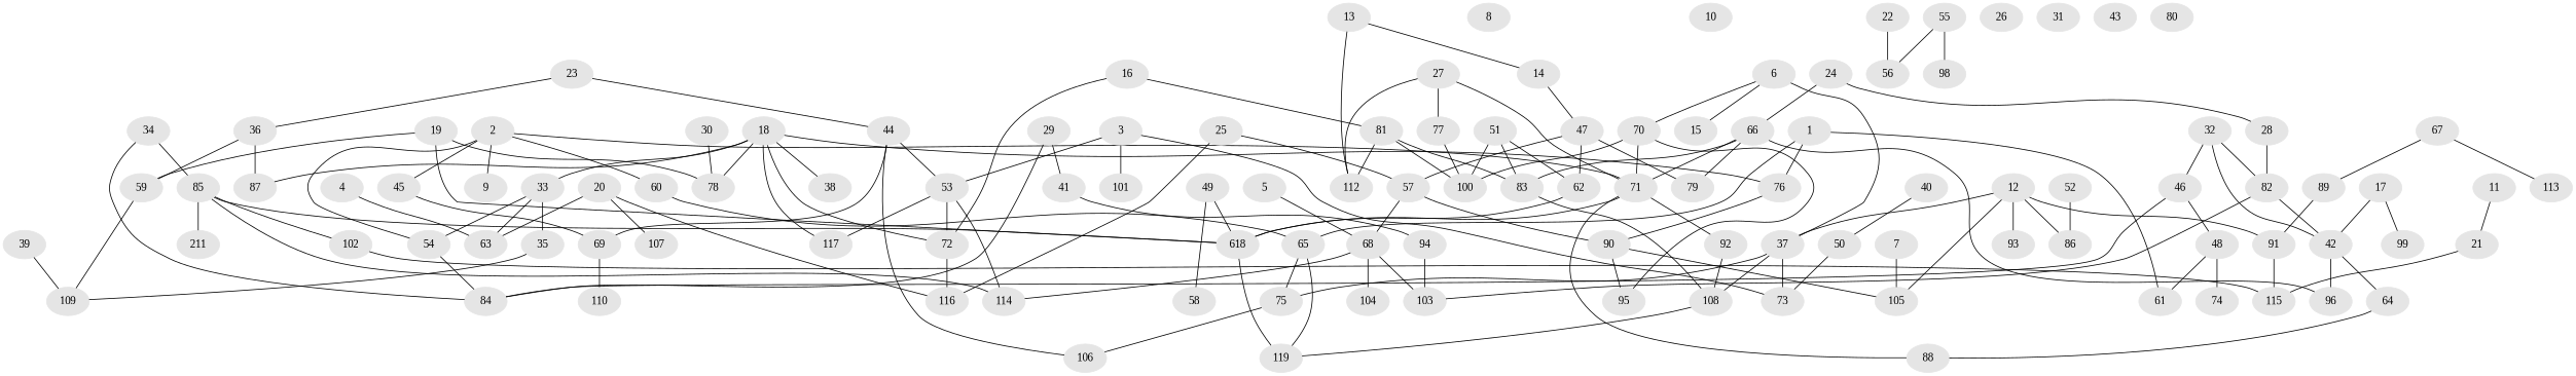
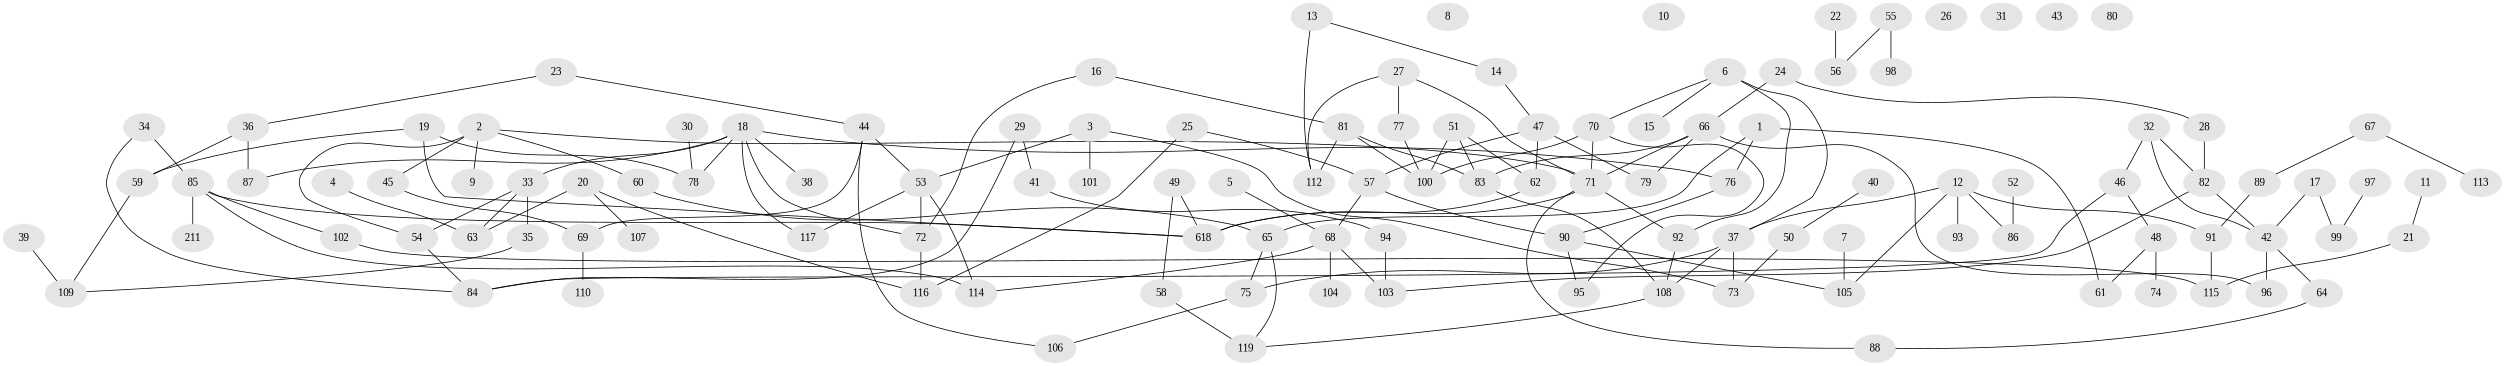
  graph {
    fontname="Liberation Serif"
    node [color=gray90 fontname="Liberation Serif" style=filled]
    edge [fontname="Liberation Serif"]
    1
    61
    65
    76
    75
    119
    90
    2
    9
    45
    54
    60
    71
    69
    84
    3
    53
    73
    101
    72
    117
    114
    4
    63
    5
    68
    103
    104
    6
    15
    37
    70
    92
    108
    100
    95
    7
    105
    8
    10
    11
    21
    115
    12
    86
    91
    93
    13
    14
    112
    47
    57
    62
    79
    16
    81
    116
    83
    17
    42
    99
    64
    96
    18
    33
    38
    78
    87
    35
    19
    59
    n72 [label=618]
    109
    20
    107
    22
    56
    55
    98
    23
    36
    44
    106
    24
    28
    66
    82
    25
    26
    27
    77
    88
    29
    41
    94
    30
    31
    32
    46
    48
    34
    85
    102
    n104 [label=211]
    39
    40
    50
    43
    110
    74
    49
    58
    51
    52
    67
    89
    113
    80
+   97
    1 -- 61
    1 -- 65
    1 -- 76
    65 -- 75
    65 -- 119
    76 -- 90
    75 -- 106
    90 -- 95
    90 -- 105
    2 -- 9
    2 -- 45
    2 -- 54
    2 -- 60
    2 -- 71
    45 -- 69
    54 -- 84
    60 -- 65
    71 -- 92
    71 -- n72
    71 -- 88
    69 -- 110
    3 -- 53
    3 -- 73
    3 -- 101
    53 -- 72
    53 -- 117
    53 -- 114
    72 -- 116
    4 -- 63
    5 -- 68
    68 -- 114
    68 -- 103
    68 -- 104
    6 -- 15
    6 -- 37
    6 -- 70
+   6 -- 92
    37 -- 75
    37 -- 73
    37 -- 108
    70 -- 71
    70 -- 100
    70 -- 95
    92 -- 108
    108 -- 119
    7 -- 105
    11 -- 21
    21 -- 115
    12 -- 37
    12 -- 105
    12 -- 86
    12 -- 91
    12 -- 93
    91 -- 115
    13 -- 14
    13 -- 112
    14 -- 47
    47 -- 57
    47 -- 62
    47 -- 79
    57 -- 90
    57 -- 68
    62 -- n72
    16 -- 72
    16 -- 81
    81 -- 100
    81 -- 112
    81 -- 83
    83 -- 108
    17 -- 42
    17 -- 99
    42 -- 64
    42 -- 96
    64 -- 88
    18 -- 76
    18 -- 72
    18 -- 117
    18 -- 33
    18 -- 38
    18 -- 78
    18 -- 87
    33 -- 54
    33 -- 63
    33 -- 35
    35 -- 109
    19 -- 78
    19 -- 59
    19 -- n72
    59 -- 109
    20 -- 63
    20 -- 116
    20 -- 107
    22 -- 56
    55 -- 56
    55 -- 98
    23 -- 36
    23 -- 44
    36 -- 87
    36 -- 59
    44 -- 69
    44 -- 53
    44 -- 106
    24 -- 28
    24 -- 66
    28 -- 82
    66 -- 71
    66 -- 79
    66 -- 83
    66 -- 96
    82 -- 103
    82 -- 42
    25 -- 57
    25 -- 116
    27 -- 71
    27 -- 112
    27 -- 77
    77 -- 100
    29 -- 84
    29 -- 41
    41 -- 94
    94 -- 103
    30 -- 78
    32 -- 42
    32 -- 82
    32 -- 46
    46 -- 84
    46 -- 48
    48 -- 61
    48 -- 74
    34 -- 84
    34 -- 85
    85 -- 114
    85 -- n72
    85 -- 102
    85 -- n104
    102 -- 115
    39 -- 109
    40 -- 50
    50 -- 73
    49 -- n72
    49 -- 58
-   n72 -- 119
+   58 -- 119
    51 -- 100
    51 -- 62
    51 -- 83
    52 -- 86
    67 -- 89
    67 -- 113
    89 -- 91
+   97 -- 99
  }
